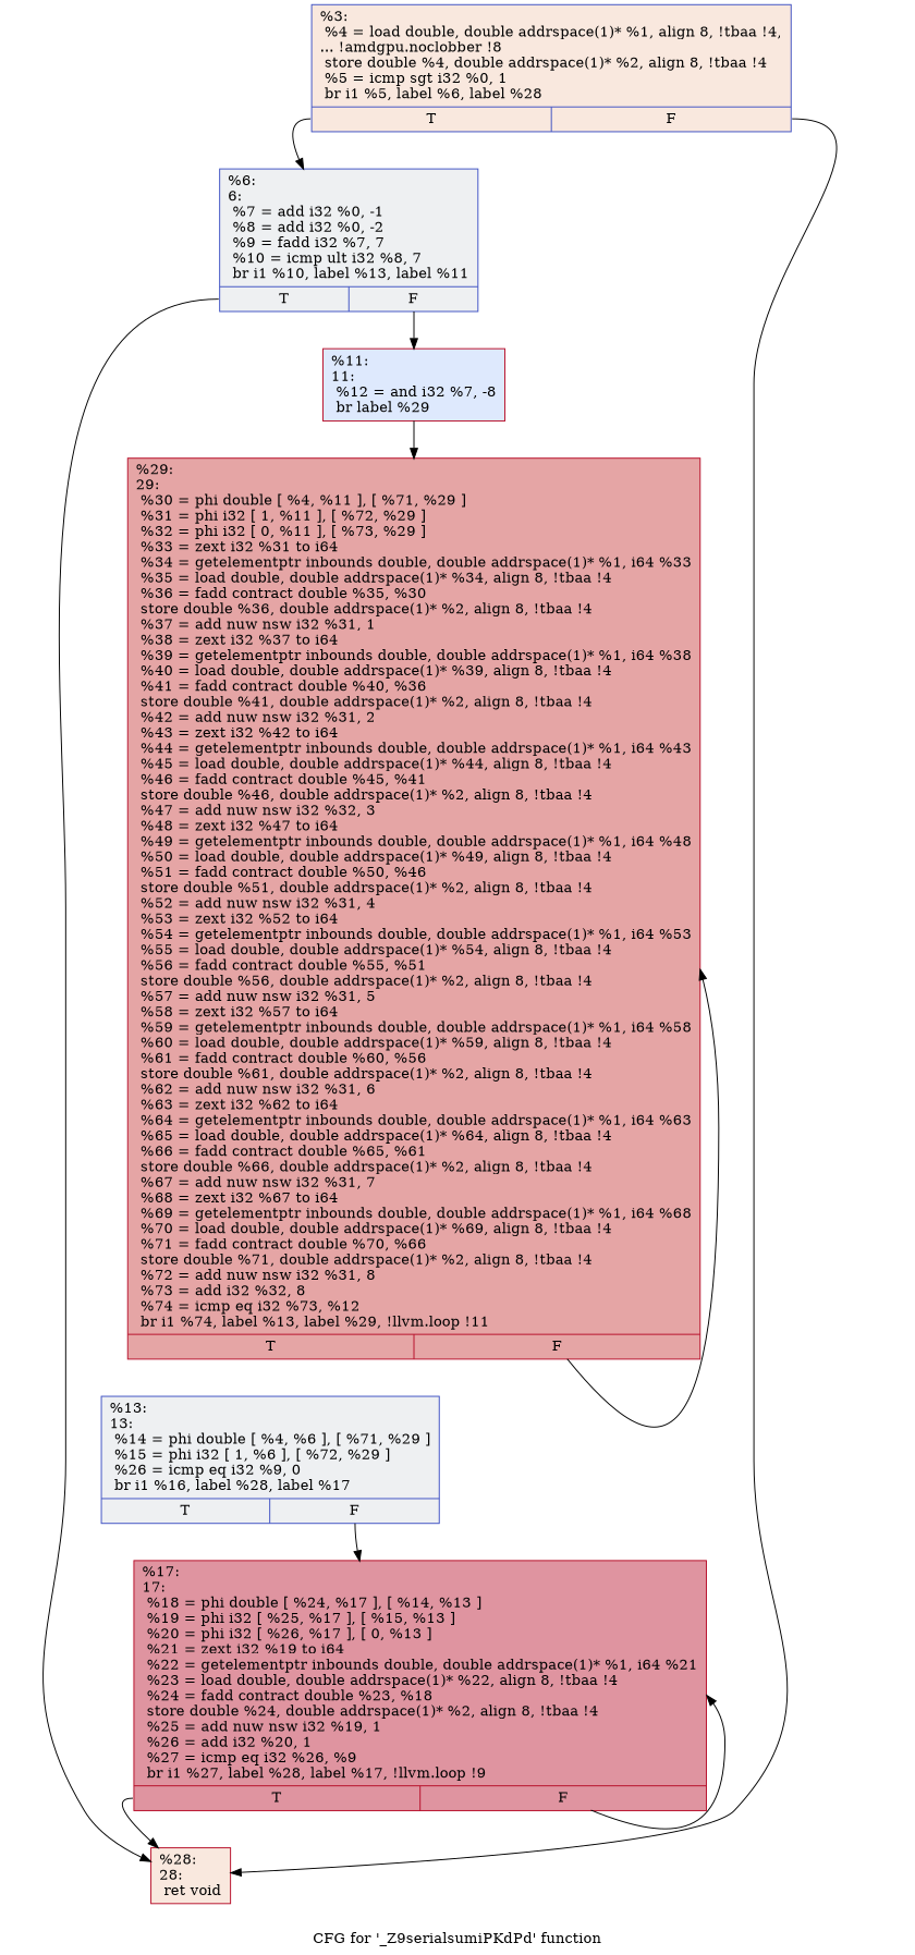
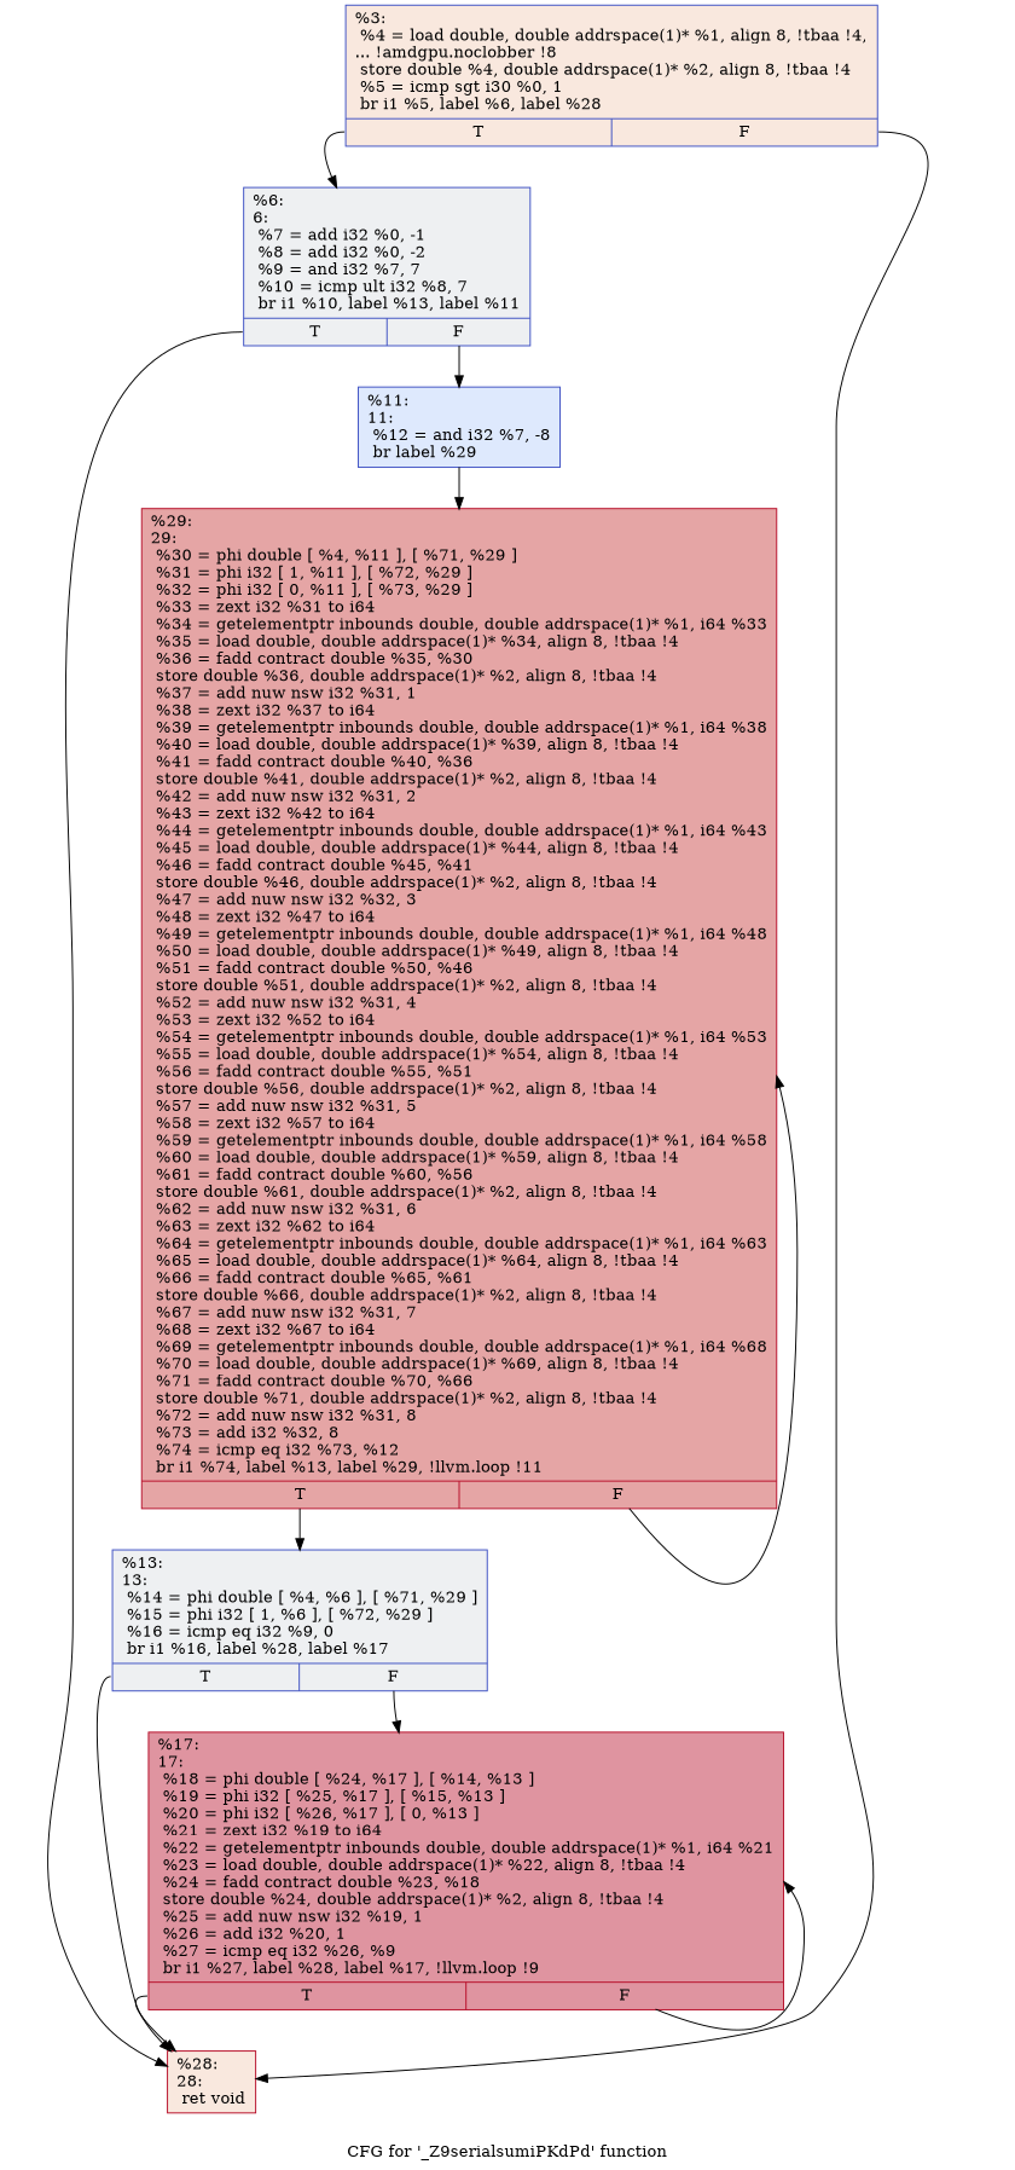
  digraph {
    label="CFG for '_Z9serialsumiPKdPd' function"
    node [color="#3d50c3ff" fillcolor="#f2cab570" shape=record style=filled]
    edge [tailport=s0]
-   n1 [label="{%3:\l  %4 = load double, double addrspace(1)* %1, align 8, !tbaa !4,\l... !amdgpu.noclobber !8\l  store double %4, double addrspace(1)* %2, align 8, !tbaa !4\l  %5 = icmp sgt i32 %0, 1\l  br i1 %5, label %6, label %28\l|{<s0>T|<s1>F}}"]
-   n2 [fillcolor="#d9dce170" label="{%6:\l6:                                                \l  %7 = add i32 %0, -1\l  %8 = add i32 %0, -2\l  %9 = fadd i32 %7, 7\l  %10 = icmp ult i32 %8, 7\l  br i1 %10, label %13, label %11\l|{<s0>T|<s1>F}}"]
+   n1 [label="{%3:\l  %4 = load double, double addrspace(1)* %1, align 8, !tbaa !4,\l... !amdgpu.noclobber !8\l  store double %4, double addrspace(1)* %2, align 8, !tbaa !4\l  %5 = icmp sgt i30 %0, 1\l  br i1 %5, label %6, label %28\l|{<s0>T|<s1>F}}"]
+   n2 [fillcolor="#d9dce170" label="{%6:\l6:                                                \l  %7 = add i32 %0, -1\l  %8 = add i32 %0, -2\l  %9 = and i32 %7, 7\l  %10 = icmp ult i32 %8, 7\l  br i1 %10, label %13, label %11\l|{<s0>T|<s1>F}}"]
    n3 [color="#b70d28ff" label="{%28:\l28:                                               \l  ret void\l}"]
-   n4 [color="#b70d28ff" fillcolor="#b5cdfa70" label="{%11:\l11:                                               \l  %12 = and i32 %7, -8\l  br label %29\l}"]
-   n5 [fillcolor="#d9dce170" label="{%13:\l13:                                               \l  %14 = phi double [ %4, %6 ], [ %71, %29 ]\l  %15 = phi i32 [ 1, %6 ], [ %72, %29 ]\l  %26 = icmp eq i32 %9, 0\l  br i1 %16, label %28, label %17\l|{<s0>T|<s1>F}}"]
+   n4 [fillcolor="#b5cdfa70" label="{%11:\l11:                                               \l  %12 = and i32 %7, -8\l  br label %29\l}"]
+   n5 [fillcolor="#d9dce170" label="{%13:\l13:                                               \l  %14 = phi double [ %4, %6 ], [ %71, %29 ]\l  %15 = phi i32 [ 1, %6 ], [ %72, %29 ]\l  %16 = icmp eq i32 %9, 0\l  br i1 %16, label %28, label %17\l|{<s0>T|<s1>F}}"]
    n6 [color="#b70d28ff" fillcolor="#b70d2870" label="{%17:\l17:                                               \l  %18 = phi double [ %24, %17 ], [ %14, %13 ]\l  %19 = phi i32 [ %25, %17 ], [ %15, %13 ]\l  %20 = phi i32 [ %26, %17 ], [ 0, %13 ]\l  %21 = zext i32 %19 to i64\l  %22 = getelementptr inbounds double, double addrspace(1)* %1, i64 %21\l  %23 = load double, double addrspace(1)* %22, align 8, !tbaa !4\l  %24 = fadd contract double %23, %18\l  store double %24, double addrspace(1)* %2, align 8, !tbaa !4\l  %25 = add nuw nsw i32 %19, 1\l  %26 = add i32 %20, 1\l  %27 = icmp eq i32 %26, %9\l  br i1 %27, label %28, label %17, !llvm.loop !9\l|{<s0>T|<s1>F}}"]
    n7 [color="#b70d28ff" fillcolor="#c5333470" label="{%29:\l29:                                               \l  %30 = phi double [ %4, %11 ], [ %71, %29 ]\l  %31 = phi i32 [ 1, %11 ], [ %72, %29 ]\l  %32 = phi i32 [ 0, %11 ], [ %73, %29 ]\l  %33 = zext i32 %31 to i64\l  %34 = getelementptr inbounds double, double addrspace(1)* %1, i64 %33\l  %35 = load double, double addrspace(1)* %34, align 8, !tbaa !4\l  %36 = fadd contract double %35, %30\l  store double %36, double addrspace(1)* %2, align 8, !tbaa !4\l  %37 = add nuw nsw i32 %31, 1\l  %38 = zext i32 %37 to i64\l  %39 = getelementptr inbounds double, double addrspace(1)* %1, i64 %38\l  %40 = load double, double addrspace(1)* %39, align 8, !tbaa !4\l  %41 = fadd contract double %40, %36\l  store double %41, double addrspace(1)* %2, align 8, !tbaa !4\l  %42 = add nuw nsw i32 %31, 2\l  %43 = zext i32 %42 to i64\l  %44 = getelementptr inbounds double, double addrspace(1)* %1, i64 %43\l  %45 = load double, double addrspace(1)* %44, align 8, !tbaa !4\l  %46 = fadd contract double %45, %41\l  store double %46, double addrspace(1)* %2, align 8, !tbaa !4\l  %47 = add nuw nsw i32 %32, 3\l  %48 = zext i32 %47 to i64\l  %49 = getelementptr inbounds double, double addrspace(1)* %1, i64 %48\l  %50 = load double, double addrspace(1)* %49, align 8, !tbaa !4\l  %51 = fadd contract double %50, %46\l  store double %51, double addrspace(1)* %2, align 8, !tbaa !4\l  %52 = add nuw nsw i32 %31, 4\l  %53 = zext i32 %52 to i64\l  %54 = getelementptr inbounds double, double addrspace(1)* %1, i64 %53\l  %55 = load double, double addrspace(1)* %54, align 8, !tbaa !4\l  %56 = fadd contract double %55, %51\l  store double %56, double addrspace(1)* %2, align 8, !tbaa !4\l  %57 = add nuw nsw i32 %31, 5\l  %58 = zext i32 %57 to i64\l  %59 = getelementptr inbounds double, double addrspace(1)* %1, i64 %58\l  %60 = load double, double addrspace(1)* %59, align 8, !tbaa !4\l  %61 = fadd contract double %60, %56\l  store double %61, double addrspace(1)* %2, align 8, !tbaa !4\l  %62 = add nuw nsw i32 %31, 6\l  %63 = zext i32 %62 to i64\l  %64 = getelementptr inbounds double, double addrspace(1)* %1, i64 %63\l  %65 = load double, double addrspace(1)* %64, align 8, !tbaa !4\l  %66 = fadd contract double %65, %61\l  store double %66, double addrspace(1)* %2, align 8, !tbaa !4\l  %67 = add nuw nsw i32 %31, 7\l  %68 = zext i32 %67 to i64\l  %69 = getelementptr inbounds double, double addrspace(1)* %1, i64 %68\l  %70 = load double, double addrspace(1)* %69, align 8, !tbaa !4\l  %71 = fadd contract double %70, %66\l  store double %71, double addrspace(1)* %2, align 8, !tbaa !4\l  %72 = add nuw nsw i32 %31, 8\l  %73 = add i32 %32, 8\l  %74 = icmp eq i32 %73, %12\l  br i1 %74, label %13, label %29, !llvm.loop !11\l|{<s0>T|<s1>F}}"]
    n1 -> n2
    n1 -> n3 [tailport=s1]
    n2 -> n3
    n2 -> n4 [tailport=s1]
    n4 -> n7
+   n5 -> n3
    n5 -> n6 [tailport=s1]
    n6 -> n3
    n6 -> n6 [tailport=s1]
+   n7 -> n5
    n7 -> n7 [tailport=s1]
  }
